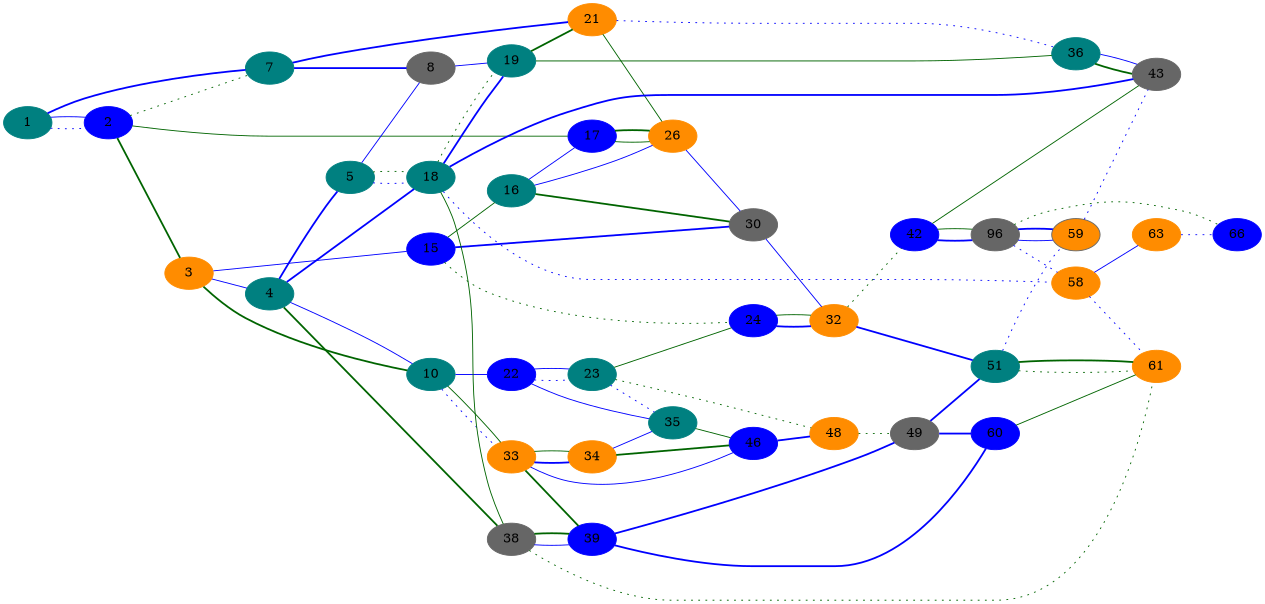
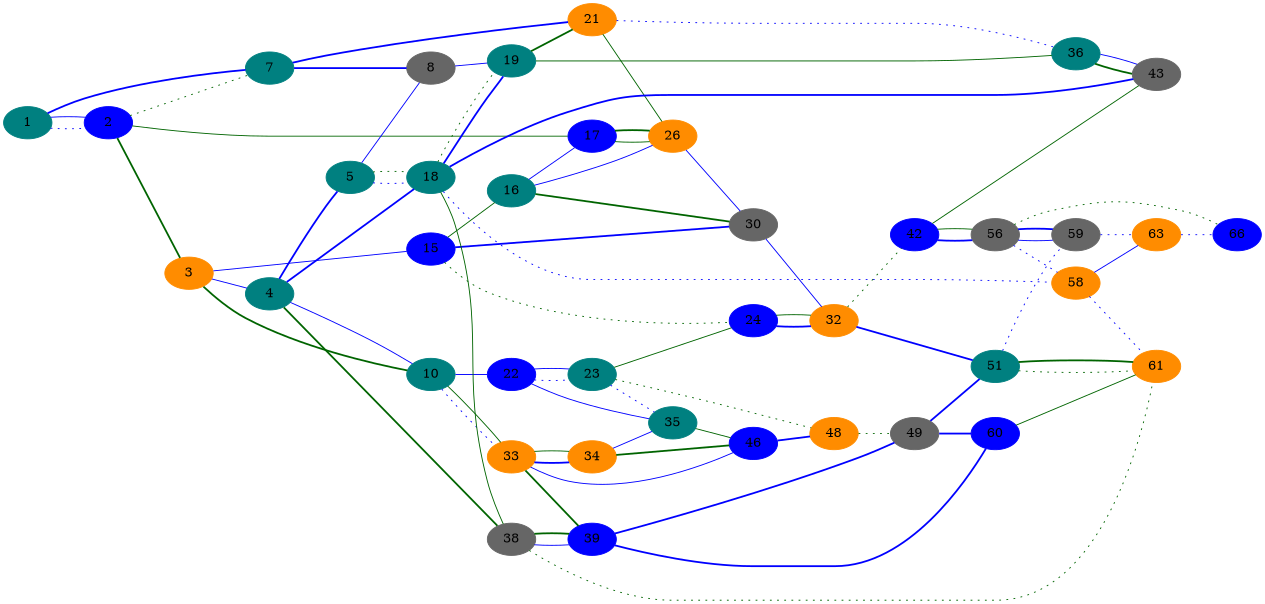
  graph {
    rankdir=LR
    node [color=teal style=filled]
    edge [color=blue style=solid]
    2 [color=blue super="+13"]
    1
    7 [super="+14"]
    3 [color=darkorange super="+12"]
    17 [color=blue]
    8 [color=gray40]
    21 [color=darkorange super="+28"]
    4 [super="+9"]
    10 [super="+11"]
    15 [color=blue super="+25"]
    26 [color=darkorange super="+27"]
    5 [super="+6"]
    18 [super="+54"]
    38 [color=gray40]
    22 [color=blue]
    33 [color=darkorange super="+40"]
    16 [super="+29"]
    24 [color=blue]
    30 [color=gray40 super="+31"]
    19 [super="+20"]
    43 [color=gray40 super="+53"]
    58 [color=darkorange super="+62"]
    39 [color=blue super="+55"]
    61 [color=darkorange super="+65"]
    36 [super="+37"]
    23 [super="+45"]
    35 [super="+44"]
    34 [color=darkorange]
    46 [color=blue super="+47"]
    32 [color=darkorange super="+41"]
    63 [color=darkorange super="+64"]
    48 [color=darkorange]
    49 [color=gray40 super="+50"]
    42 [color=blue]
    51 [super="+52"]
-   56 [color=gray40 super="+57" label=96]
-   59 [color=gray40 fillcolor=darkorange]
+   56 [color=gray40 super="+57"]
+   59 [color=gray40]
    60 [color=blue]
    66 [color=blue]
    2 -- 7 [color=darkgreen style=dotted]
    2 -- 3 [color=darkgreen style=bold]
    2 -- 17 [color=darkgreen]
    1 -- 2 [style=dotted]
    1 -- 2
    1 -- 7 [style=bold]
    7 -- 8 [style=bold]
    7 -- 21 [style=bold]
    3 -- 4
    3 -- 10 [color=darkgreen style=bold]
    3 -- 15
    17 -- 26 [color=darkgreen]
    17 -- 26 [color=darkgreen style=bold]
    8 -- 19
    21 -- 26 [color=darkgreen]
    21 -- 36 [style=dotted]
    4 -- 10
    4 -- 5 [style=bold]
    4 -- 18 [style=bold]
    4 -- 38 [color=darkgreen style=bold]
    10 -- 22
    10 -- 33 [style=dotted]
    10 -- 33 [color=darkgreen]
    15 -- 16 [color=darkgreen]
    15 -- 24 [color=darkgreen style=dotted]
    15 -- 30 [style=bold]
    26 -- 30
    5 -- 8
    5 -- 18 [style=dotted]
    5 -- 18 [color=darkgreen style=dotted]
    18 -- 38 [color=darkgreen]
    18 -- 19 [style=bold]
    18 -- 19 [color=darkgreen style=dotted]
    18 -- 43 [style=bold]
    18 -- 58 [style=dotted]
    38 -- 39
    38 -- 39 [color=darkgreen style=bold]
    38 -- 61 [color=darkgreen style=dotted]
    22 -- 23 [style=dotted]
    22 -- 23
    22 -- 35
    33 -- 39 [color=darkgreen style=bold]
    33 -- 34 [style=bold]
    33 -- 34 [color=darkgreen]
    33 -- 46
    16 -- 17
    16 -- 26
    16 -- 30 [color=darkgreen style=bold]
    24 -- 32 [style=bold]
    24 -- 32 [color=darkgreen]
    30 -- 32
    19 -- 21 [color=darkgreen style=bold]
    19 -- 36 [color=darkgreen]
    58 -- 61 [style=dotted]
    58 -- 63
    39 -- 49 [style=bold]
    39 -- 60 [style=bold]
    36 -- 43 [color=darkgreen style=bold weight=2]
    36 -- 43
    23 -- 24 [color=darkgreen]
    23 -- 35 [style=dotted]
    23 -- 48 [color=darkgreen style=dotted]
    35 -- 46 [color=darkgreen]
    34 -- 35
    34 -- 46 [color=darkgreen style=bold]
    46 -- 48 [style=bold]
    32 -- 42 [color=darkgreen style=dotted]
    32 -- 51 [style=bold]
    63 -- 66 [style=dotted weight=2]
    48 -- 49 [color=darkgreen style=dotted]
    49 -- 51 [style=bold]
    49 -- 60 [style=bold]
    42 -- 43 [color=darkgreen]
    42 -- 56 [style=bold]
    42 -- 56 [color=darkgreen]
    51 -- 61 [color=darkgreen style=dotted]
    51 -- 61 [color=darkgreen style=bold]
    51 -- 59 [style=dotted]
    56 -- 58 [style=dotted]
    56 -- 59
    56 -- 59 [style=bold]
    56 -- 66 [color=darkgreen style=dotted]
-   59 -- 43 [style=dotted]
+   59 -- 63 [style=dotted]
    60 -- 61 [color=darkgreen]
  }
